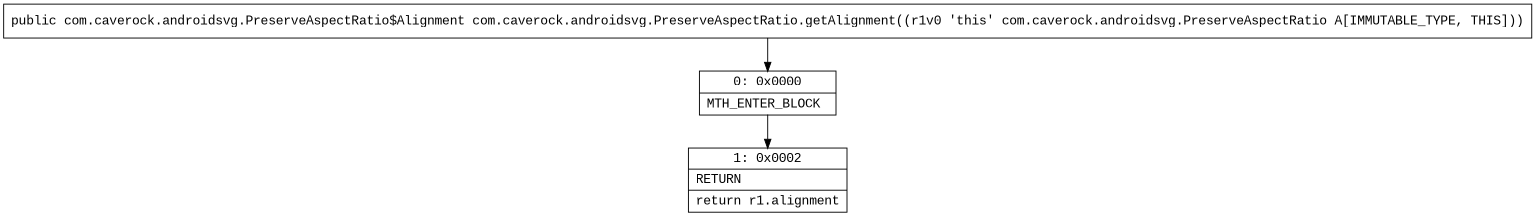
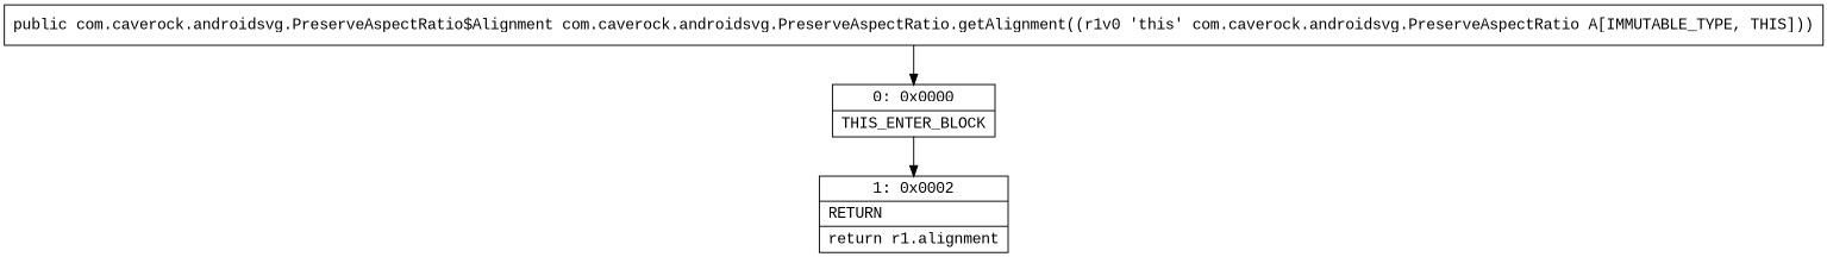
  digraph {
    fontname="Liberation Mono"
    node [shape=record fontname="Liberation Mono"]
    edge [fontname="Liberation Mono"]
-   n1 [label="{0\:\ 0x0000|MTH_ENTER_BLOCK\l}"]
+   n1 [label="{0\:\ 0x0000|THIS_ENTER_BLOCK\l}"]
    n2 [label="{1\:\ 0x0002|RETURN\l|return r1.alignment\l}"]
    n3 [label="{public com.caverock.androidsvg.PreserveAspectRatio$Alignment com.caverock.androidsvg.PreserveAspectRatio.getAlignment((r1v0 'this' com.caverock.androidsvg.PreserveAspectRatio A[IMMUTABLE_TYPE, THIS])) }"]
    n1 -> n2
    n3 -> n1
  }
